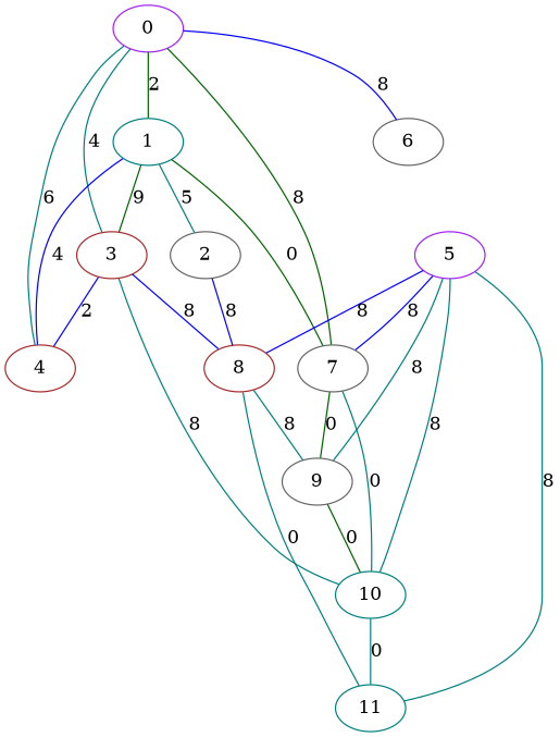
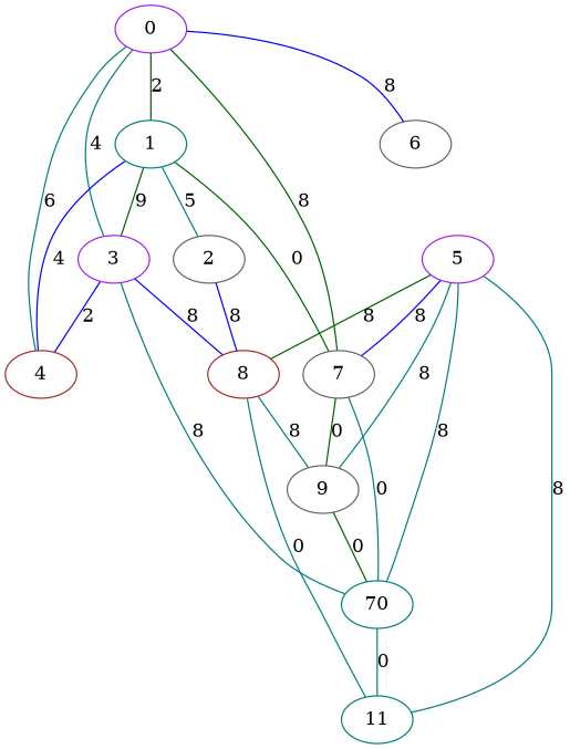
  graph {
    node [color=gray40 weight=1]
    edge [color=teal]
    0 [color=purple]
    1 [color=teal]
-   3 [color=brown]
+   3 [color=purple]
    4 [color=brown]
    6 [weight=4]
    7 [weight=3]
    2
    8 [color=brown weight=3]
-   10 [color=teal weight=3]
+   10 [color=teal weight=3 label=70]
    9 [weight=3]
    11 [color=teal weight=3]
    5 [color=purple]
    0 -- 1 [color=darkgreen label=2]
    0 -- 3 [label=4]
    0 -- 4 [label=6]
    0 -- 6 [color=blue label=8]
    0 -- 7 [color=darkgreen label=8]
    1 -- 3 [color=darkgreen label=9]
    1 -- 4 [color=blue label=4]
    1 -- 7 [color=darkgreen label=0]
    1 -- 2 [label=5]
    3 -- 4 [color=blue label=2]
    3 -- 8 [color=blue label=8]
    3 -- 10 [label=8]
    7 -- 10 [label=0]
    7 -- 9 [color=darkgreen label=0]
    2 -- 8 [color=blue label=8]
    8 -- 9 [label=8]
    8 -- 11 [label=0]
    10 -- 11 [label=0]
    9 -- 10 [color=darkgreen label=0]
    5 -- 7 [color=blue label=8]
-   5 -- 8 [color=blue label=8]
+   5 -- 8 [color=darkgreen label=8]
    5 -- 10 [label=8]
    5 -- 9 [label=8]
    5 -- 11 [label=8]
  }
